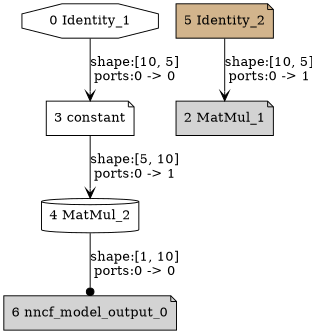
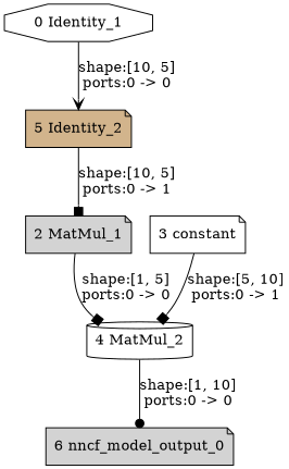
  strict digraph {
    node [fillcolor=white shape=note style=filled type=Identity]
    edge [arrowhead=vee style=solid]
    "0 Identity_1" [shape=octagon]
    n2 [fillcolor=tan label="5 Identity_2"]
    "2 MatMul_1" [fillcolor=lightgrey type=MatMul]
    "4 MatMul_2" [shape=cylinder type=MatMul]
    "6 nncf_model_output_0" [fillcolor=lightgrey type=nncf_model_output]
    "3 constant" [type=Constant]
-   "0 Identity_1" -> "3 constant" [label="shape:[10, 5]\nports:0 -> 0"]
-   n2 -> "2 MatMul_1" [label="shape:[10, 5]\nports:0 -> 1"]
+   "0 Identity_1" -> n2 [label="shape:[10, 5]\nports:0 -> 0"]
+   n2 -> "2 MatMul_1" [arrowhead=box label="shape:[10, 5]\nports:0 -> 1"]
+   "2 MatMul_1" -> "4 MatMul_2" [arrowhead=box label="shape:[1, 5]\nports:0 -> 0"]
    "4 MatMul_2" -> "6 nncf_model_output_0" [arrowhead=dot label="shape:[1, 10]\nports:0 -> 0"]
-   "3 constant" -> "4 MatMul_2" [label="shape:[5, 10]\nports:0 -> 1"]
+   "3 constant" -> "4 MatMul_2" [arrowhead=box label="shape:[5, 10]\nports:0 -> 1"]
  }
